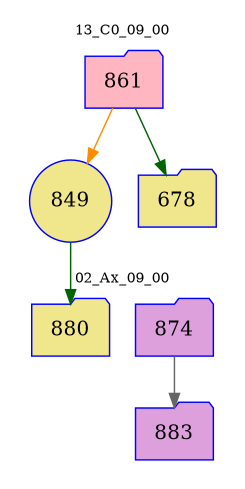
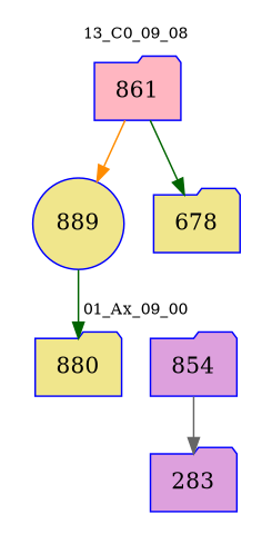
  digraph {
    node [color=blue fillcolor=khaki shape=folder style=filled]
    edge [color=darkgreen]
-   n1 [fillcolor=plum label=874]
-   n2 [fillcolor=plum label=883]
+   n1 [fillcolor=plum label=854]
+   n2 [fillcolor=plum label=283]
    n3 [label=880]
    n4 [fillcolor=lightpink label=861]
-   n5 [label=849 shape=circle]
+   n5 [label=889 shape=circle]
    n6 [label=678]
    subgraph cluster_1 {
      color=white
      fontsize=10
-     label="02_Ax_09_00"
+     label="01_Ax_09_00"
      n1
      n2
      n3
    }
    subgraph cluster_2 {
      color=white
      fontsize=10
-     label="13_C0_09_00"
+     label="13_C0_09_08"
      n4
      n5
      n6
    }
    n1 -> n2 [color=gray40]
    n4 -> n5 [color=darkorange]
    n4 -> n6
    n5 -> n3
  }
